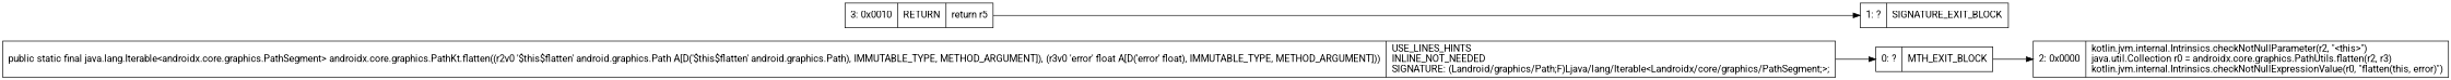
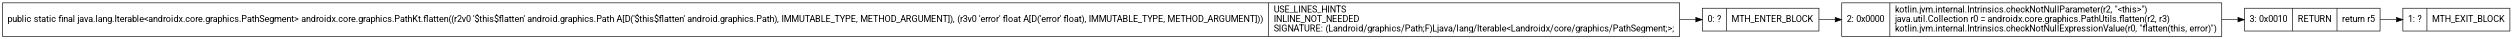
  digraph {
    fontname=Roboto
    rankdir=LR
    node [fontname=Roboto shape=record]
    edge [fontname=Roboto]
-   n1 [label="{0\:\ ?|MTH_EXIT_BLOCK\l}"]
+   n1 [label="{0\:\ ?|MTH_ENTER_BLOCK\l}"]
    n2 [label="{2\:\ 0x0000|kotlin.jvm.internal.Intrinsics.checkNotNullParameter(r2, \"\<this\>\")\ljava.util.Collection r0 = androidx.core.graphics.PathUtils.flatten(r2, r3)\lkotlin.jvm.internal.Intrinsics.checkNotNullExpressionValue(r0, \"flatten(this, error)\")\l}"]
    n3 [label="{3\:\ 0x0010|RETURN\l|return r5\l}"]
-   n4 [label="{1\:\ ?|SIGNATURE_EXIT_BLOCK\l}"]
+   n4 [label="{1\:\ ?|MTH_EXIT_BLOCK\l}"]
    n5 [label="{public static final java.lang.Iterable\<androidx.core.graphics.PathSegment\> androidx.core.graphics.PathKt.flatten((r2v0 '$this$flatten' android.graphics.Path A[D('$this$flatten' android.graphics.Path), IMMUTABLE_TYPE, METHOD_ARGUMENT]), (r3v0 'error' float A[D('error' float), IMMUTABLE_TYPE, METHOD_ARGUMENT]))  | USE_LINES_HINTS\lINLINE_NOT_NEEDED\lSIGNATURE: (Landroid\/graphics\/Path;F)Ljava\/lang\/Iterable\<Landroidx\/core\/graphics\/PathSegment;\>;\l}"]
    n1 -> n2
+   n2 -> n3
    n3 -> n4
    n5 -> n1
  }
